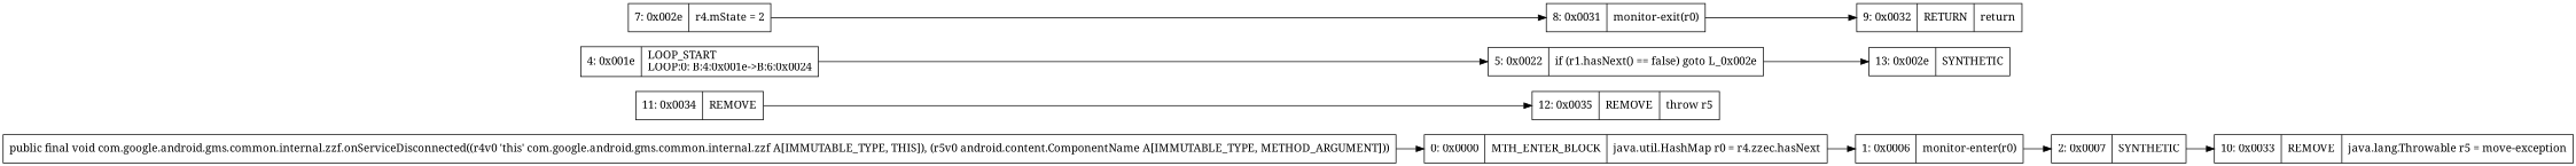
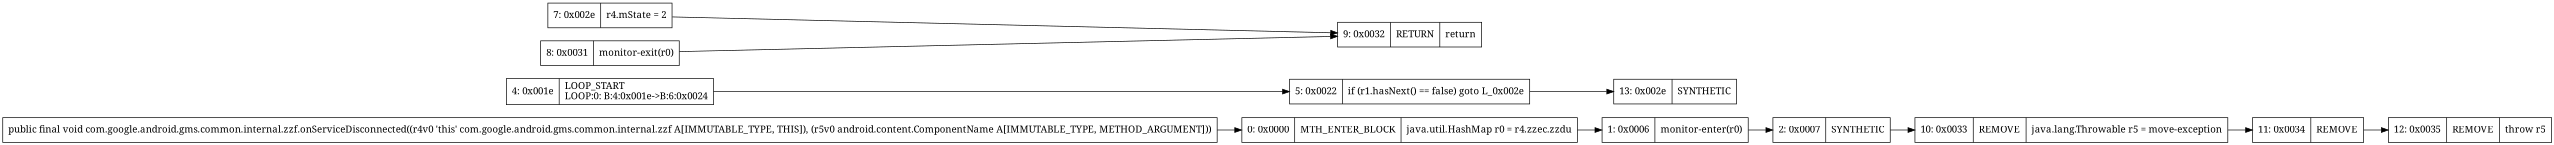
  digraph {
    fontname="Noto Serif"
    rankdir=LR
    node [fontname="Noto Serif" shape=record]
    edge [fontname="Noto Serif"]
-   n1 [label="{0\:\ 0x0000|MTH_ENTER_BLOCK\l|java.util.HashMap r0 = r4.zzec.hasNext\l}"]
+   n1 [label="{0\:\ 0x0000|MTH_ENTER_BLOCK\l|java.util.HashMap r0 = r4.zzec.zzdu\l}"]
    n2 [label="{1\:\ 0x0006|monitor\-enter(r0)\l}"]
    n3 [label="{2\:\ 0x0007|SYNTHETIC\l}"]
    n4 [label="{10\:\ 0x0033|REMOVE\l|java.lang.Throwable r5 = move\-exception\l}"]
    n5 [label="{11\:\ 0x0034|REMOVE\l}"]
    n6 [label="{4\:\ 0x001e|LOOP_START\lLOOP:0: B:4:0x001e\-\>B:6:0x0024\l}"]
    n7 [label="{5\:\ 0x0022|if (r1.hasNext() == false) goto L_0x002e\l}"]
    n8 [label="{13\:\ 0x002e|SYNTHETIC\l}"]
    n9 [label="{7\:\ 0x002e|r4.mState = 2\l}"]
    n10 [label="{8\:\ 0x0031|monitor\-exit(r0)\l}"]
    n11 [label="{9\:\ 0x0032|RETURN\l|return\l}"]
    n12 [label="{12\:\ 0x0035|REMOVE\l|throw r5\l}"]
    n13 [label="{public final void com.google.android.gms.common.internal.zzf.onServiceDisconnected((r4v0 'this' com.google.android.gms.common.internal.zzf A[IMMUTABLE_TYPE, THIS]), (r5v0 android.content.ComponentName A[IMMUTABLE_TYPE, METHOD_ARGUMENT])) }"]
    n1 -> n2
    n2 -> n3
    n3 -> n4
+   n4 -> n5
    n5 -> n12
    n6 -> n7
    n7 -> n8
-   n9 -> n10
+   n9 -> n11
    n10 -> n11
    n13 -> n1
  }
